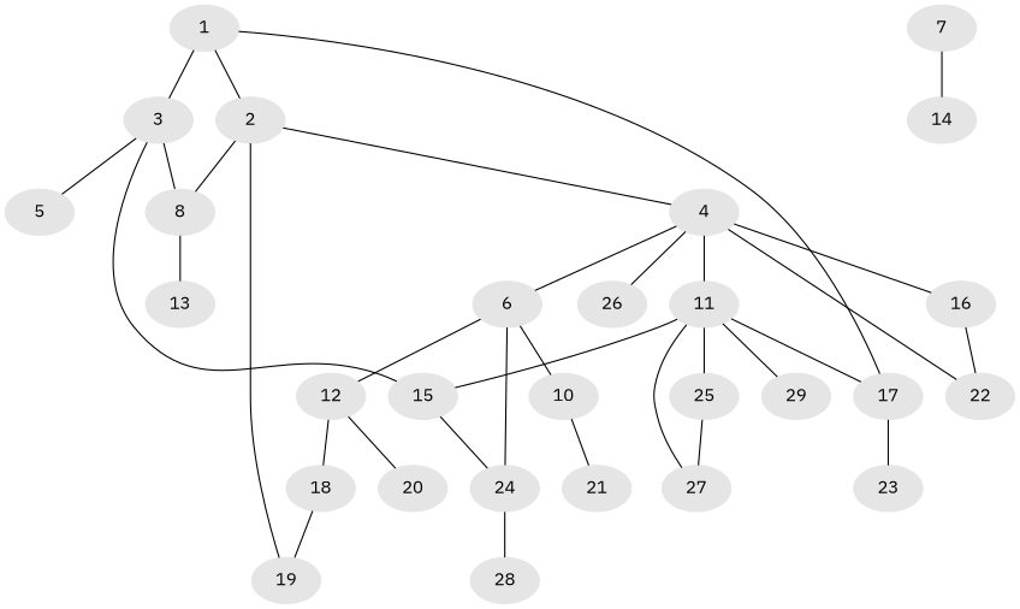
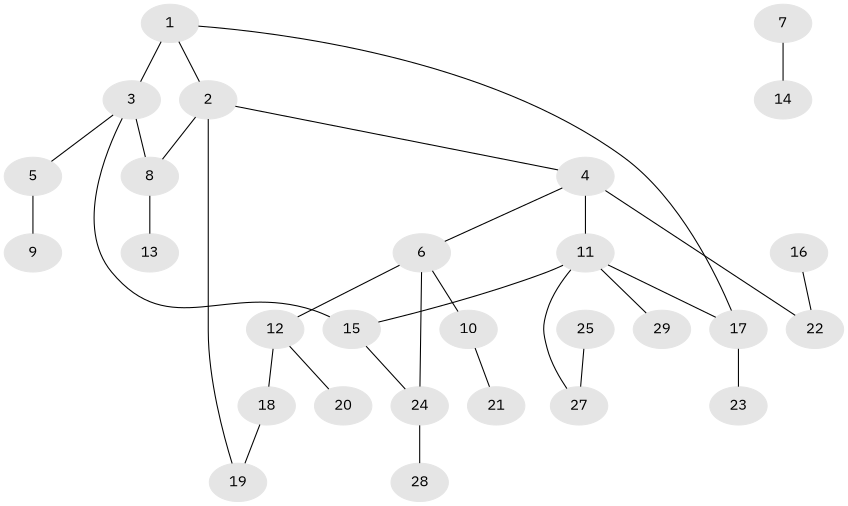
  graph {
    fontname="IBM Plex Sans"
    node [color=gray90 fontname="IBM Plex Sans" style=filled]
    edge [fontname="IBM Plex Sans" weight=1.0]
    1
    2
    3
    17
    4
    8
    19
    5
    15
    23
    6
    11
    16
-   26
    22
    13
+   9
    24
    10
    12
    7
    14
    25
    27
    29
    21
    18
    20
    28
    1 -- 2
    1 -- 3 [weight=2.0]
    1 -- 17
    2 -- 4
    2 -- 8
    2 -- 19
    3 -- 8
    3 -- 5
    3 -- 15
    17 -- 23
    4 -- 6
    4 -- 11 [weight=2.0]
-   4 -- 16
-   4 -- 26
    4 -- 22
    8 -- 13
+   5 -- 9
    15 -- 24
    6 -- 24
    6 -- 10
    6 -- 12
    11 -- 17
    11 -- 15
-   11 -- 25
    11 -- 27
    11 -- 29
    16 -- 22
    24 -- 28
    10 -- 21
    12 -- 18
    12 -- 20
    7 -- 14
    25 -- 27
    18 -- 19
  }
